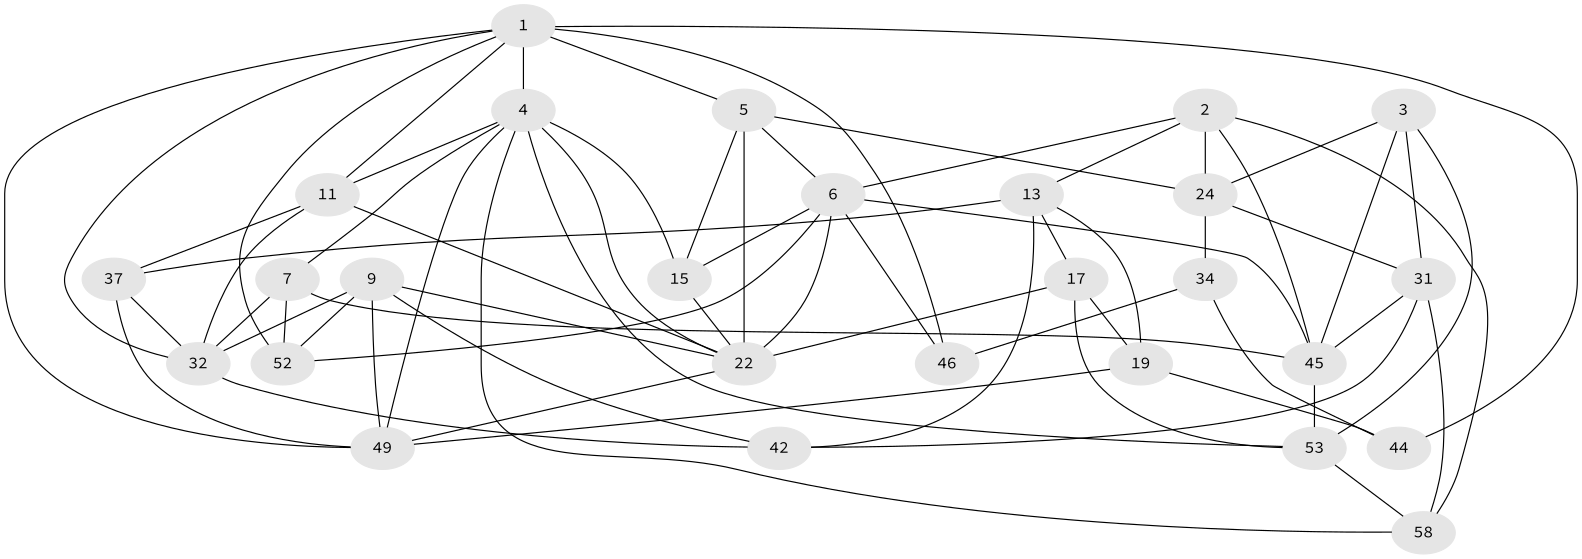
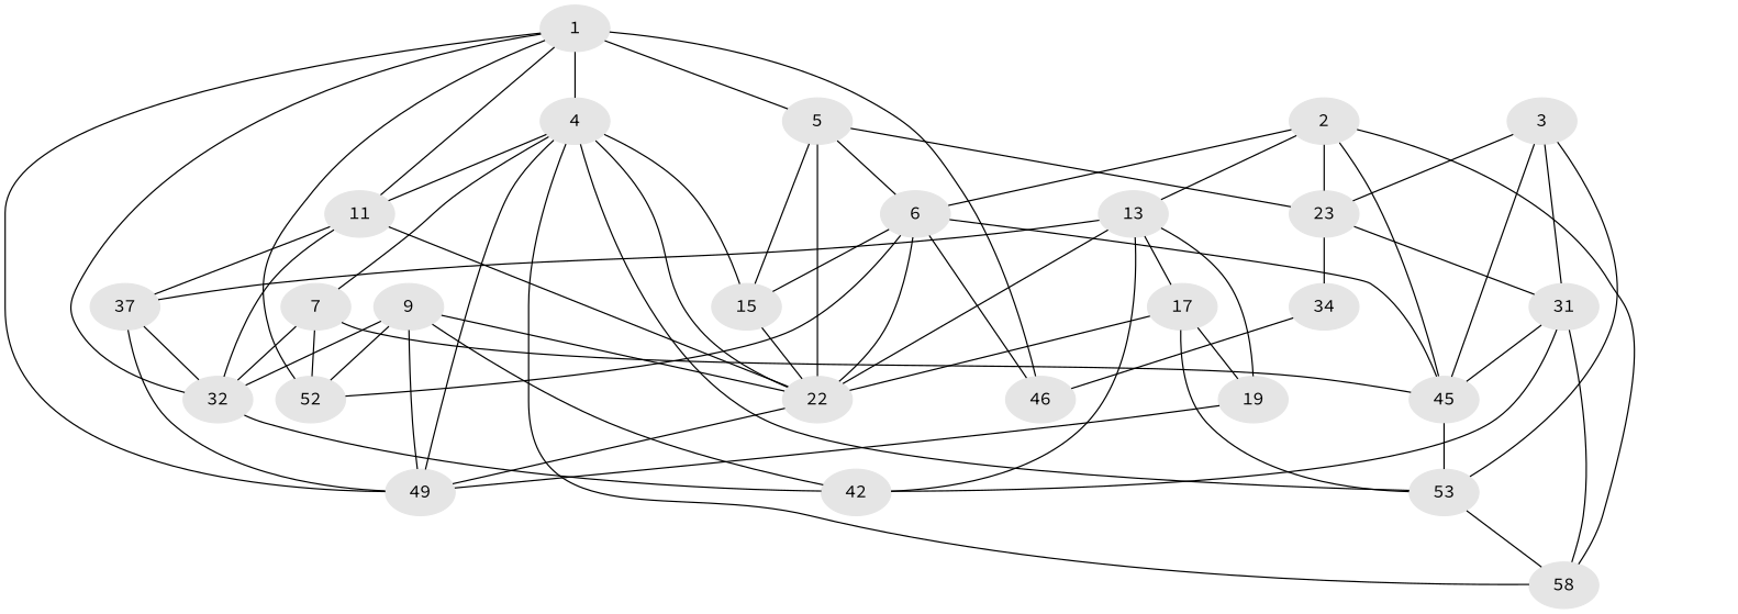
  graph {
    fontname="Source Code Pro"
    node [color=gray90 fontname="Source Code Pro" style=filled]
    edge [fontname="Source Code Pro"]
    1 [super="+34+14"]
    4 [super="+21+55"]
    5 [super="+35+18+10"]
    11 [super="+37"]
    32 [super="+54"]
-   44
    46
    49 [super="+51"]
    52
    58
    53 [super="+56"]
    7
    15 [super="+26"]
    22 [super="+28+27"]
    6 [super="+12+36"]
-   24 [super="+39"]
+   24 [super="+39" label=23]
    n17 [label=37]
    42
    2 [super="+40"]
    13 [super="+20+16"]
    45 [super="+47"]
    17
    19
    31
    n25 [label=34]
    3 [super="+23"]
    9 [super="+25"]
    1 -- 4 [weight=2]
    1 -- 5 [weight=2]
    1 -- 11
    1 -- 32
-   1 -- 44
    1 -- 46
    1 -- 49
    1 -- 52
    4 -- 11
    4 -- 49
    4 -- 58
    4 -- 53
    4 -- 7
    4 -- 15 [weight=2]
    4 -- 22
    5 -- 15 [weight=2]
    5 -- 22 [weight=3]
    5 -- 6
    5 -- 24 [weight=2]
    11 -- 32
    11 -- 22
    11 -- n17
    32 -- 42
    53 -- 58
    7 -- 32
    7 -- 52
    7 -- 45
    15 -- 22
    22 -- 49
    6 -- 46
    6 -- 52
    6 -- 15
    6 -- 22
    6 -- 45
    24 -- 31
    24 -- n25
    n17 -- 32
    n17 -- 49
    2 -- 58
    2 -- 6
    2 -- 24
    2 -- 13
    2 -- 45
+   13 -- 22 [weight=3]
    13 -- n17
    13 -- 42
    13 -- 17
    13 -- 19
    45 -- 53
    17 -- 53
    17 -- 22
    17 -- 19
-   19 -- 44
    19 -- 49
    31 -- 58
    31 -- 42
    31 -- 45
-   n25 -- 44
    n25 -- 46
    3 -- 53 [weight=2]
    3 -- 24
    3 -- 45
    3 -- 31
    9 -- 32
    9 -- 49
    9 -- 52
    9 -- 22 [weight=2]
    9 -- 42
  }
